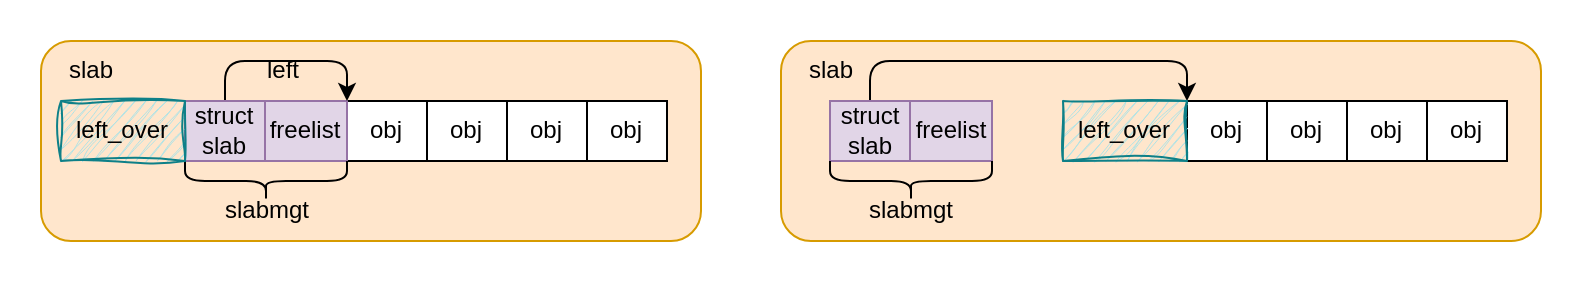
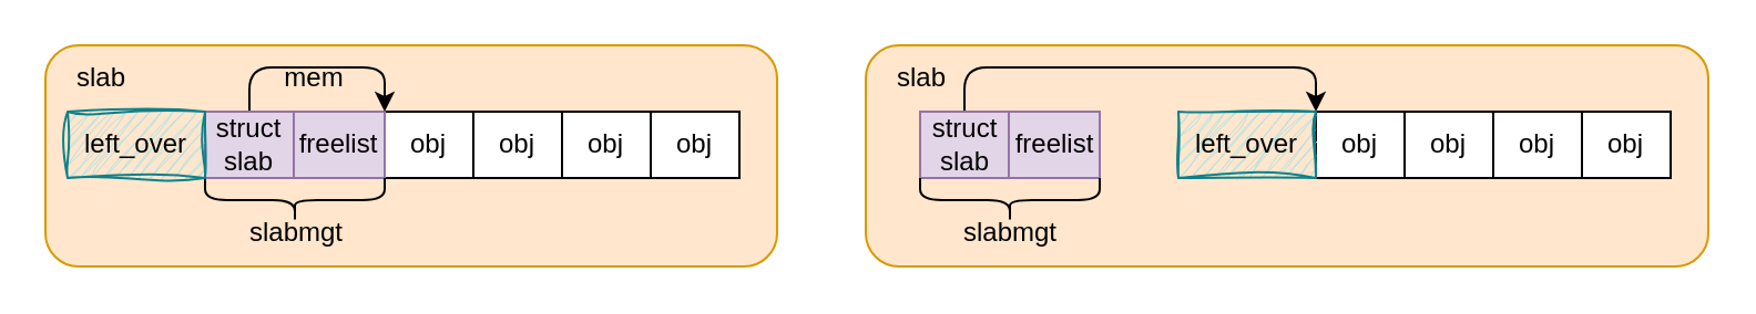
  <mxCell id="0" />
  <mxCell id="1" parent="0" />
  <mxCell id="2" value="" style="rounded=1;whiteSpace=wrap;html=1;fillColor=#ffe6cc;strokeColor=#d79b00;movable=1;resizable=1;rotatable=1;deletable=1;editable=1;locked=0;connectable=1;shadow=0;" vertex="1" parent="1"><mxGeometry x="390" y="20" width="380" height="100" as="geometry" /></mxCell>
  <mxCell id="3" value="" style="rounded=1;whiteSpace=wrap;html=1;fillColor=#ffe6cc;strokeColor=#d79b00;movable=1;resizable=1;rotatable=1;deletable=1;editable=1;locked=0;connectable=1;shadow=0;" vertex="1" parent="1"><mxGeometry x="20" y="20" width="330" height="100" as="geometry" /></mxCell>
  <mxCell id="4" value="obj" style="rounded=0;whiteSpace=wrap;html=1;shadow=0;" vertex="1" parent="1"><mxGeometry x="173" y="50" width="40" height="30" as="geometry" /></mxCell>
  <mxCell id="5" value="obj" style="rounded=0;whiteSpace=wrap;html=1;shadow=0;" vertex="1" parent="1"><mxGeometry x="213" y="50" width="40" height="30" as="geometry" /></mxCell>
  <mxCell id="6" value="obj" style="rounded=0;whiteSpace=wrap;html=1;shadow=0;" vertex="1" parent="1"><mxGeometry x="253" y="50" width="40" height="30" as="geometry" /></mxCell>
  <mxCell id="7" value="obj" style="rounded=0;whiteSpace=wrap;html=1;shadow=0;" vertex="1" parent="1"><mxGeometry x="293" y="50" width="40" height="30" as="geometry" /></mxCell>
  <mxCell id="8" value="slab" style="text;html=1;align=center;verticalAlign=middle;resizable=1;points=[];autosize=1;strokeColor=none;fillColor=none;movable=1;rotatable=1;deletable=1;editable=1;locked=0;connectable=1;shadow=0;" vertex="1" parent="1"><mxGeometry x="20" y="20" width="50" height="30" as="geometry" /></mxCell>
  <mxCell id="9" value="freelist" style="rounded=0;whiteSpace=wrap;html=1;fillColor=#e1d5e7;strokeColor=#9673a6;shadow=0;" vertex="1" parent="1"><mxGeometry x="132" y="50" width="41" height="30" as="geometry" /></mxCell>
  <mxCell id="10" style="edgeStyle=orthogonalEdgeStyle;rounded=1;orthogonalLoop=1;jettySize=auto;html=1;exitX=0.5;exitY=0;exitDx=0;exitDy=0;entryX=1;entryY=0;entryDx=0;entryDy=0;" edge="1" parent="1" source="11" target="9"><mxGeometry relative="1" as="geometry" /></mxCell>
  <mxCell id="11" value="struct slab" style="rounded=0;whiteSpace=wrap;html=1;fillColor=#e1d5e7;strokeColor=#9673a6;shadow=0;" vertex="1" parent="1"><mxGeometry x="92" y="50" width="40" height="30" as="geometry" /></mxCell>
  <mxCell id="12" value="" style="shape=curlyBracket;whiteSpace=wrap;html=1;rounded=1;labelPosition=left;verticalLabelPosition=middle;align=right;verticalAlign=middle;direction=south;rotation=-180;" vertex="1" parent="1"><mxGeometry x="92" y="80" width="81" height="20" as="geometry" /></mxCell>
  <mxCell id="13" value="slabmgt" style="text;html=1;align=center;verticalAlign=middle;resizable=0;points=[];autosize=1;strokeColor=none;fillColor=none;" vertex="1" parent="1"><mxGeometry x="97.5" y="90" width="70" height="30" as="geometry" /></mxCell>
- <mxCell id="14" value="left" style="text;html=1;align=center;verticalAlign=middle;resizable=0;points=[];autosize=1;strokeColor=none;fillColor=none;" vertex="1" parent="1"><mxGeometry x="115.5" y="20" width="50" height="30" as="geometry" /></mxCell>
+ <mxCell id="14" value="mem" style="text;html=1;align=center;verticalAlign=middle;resizable=0;points=[];autosize=1;strokeColor=none;fillColor=none;" vertex="1" parent="1"><mxGeometry x="115.5" y="20" width="50" height="30" as="geometry" /></mxCell>
  <mxCell id="15" value="left_over" style="rounded=0;whiteSpace=wrap;html=1;shadow=0;fillStyle=auto;fillColor=#b0e3e6;strokeColor=#0e8088;glass=0;sketch=1;curveFitting=1;jiggle=2;" vertex="1" parent="1"><mxGeometry x="30" y="50" width="62" height="30" as="geometry" /></mxCell>
  <mxCell id="16" value="obj" style="rounded=0;whiteSpace=wrap;html=1;shadow=0;movable=1;resizable=1;rotatable=1;deletable=1;editable=1;locked=0;connectable=1;" vertex="1" parent="1"><mxGeometry x="593" y="50" width="40" height="30" as="geometry" /></mxCell>
  <mxCell id="17" value="obj" style="rounded=0;whiteSpace=wrap;html=1;shadow=0;movable=1;resizable=1;rotatable=1;deletable=1;editable=1;locked=0;connectable=1;" vertex="1" parent="1"><mxGeometry x="633" y="50" width="40" height="30" as="geometry" /></mxCell>
  <mxCell id="18" value="obj" style="rounded=0;whiteSpace=wrap;html=1;shadow=0;movable=1;resizable=1;rotatable=1;deletable=1;editable=1;locked=0;connectable=1;" vertex="1" parent="1"><mxGeometry x="673" y="50" width="40" height="30" as="geometry" /></mxCell>
  <mxCell id="19" value="obj" style="rounded=0;whiteSpace=wrap;html=1;shadow=0;movable=1;resizable=1;rotatable=1;deletable=1;editable=1;locked=0;connectable=1;" vertex="1" parent="1"><mxGeometry x="713" y="50" width="40" height="30" as="geometry" /></mxCell>
  <mxCell id="20" value="slab" style="text;html=1;align=center;verticalAlign=middle;resizable=1;points=[];autosize=1;strokeColor=none;fillColor=none;movable=1;rotatable=1;deletable=1;editable=1;locked=0;connectable=1;shadow=0;" vertex="1" parent="1"><mxGeometry x="390" y="20" width="50" height="30" as="geometry" /></mxCell>
  <mxCell id="21" value="freelist" style="rounded=0;whiteSpace=wrap;html=1;fillColor=#e1d5e7;strokeColor=#9673a6;shadow=0;movable=1;resizable=1;rotatable=1;deletable=1;editable=1;locked=0;connectable=1;" vertex="1" parent="1"><mxGeometry x="454.5" y="50" width="41" height="30" as="geometry" /></mxCell>
  <mxCell id="22" style="edgeStyle=orthogonalEdgeStyle;rounded=1;orthogonalLoop=1;jettySize=auto;html=1;exitX=0.5;exitY=0;exitDx=0;exitDy=0;entryX=0;entryY=0;entryDx=0;entryDy=0;movable=1;resizable=1;rotatable=1;deletable=1;editable=1;locked=0;connectable=1;" edge="1" parent="1" source="23" target="16"><mxGeometry relative="1" as="geometry" /></mxCell>
  <mxCell id="23" value="struct slab" style="rounded=0;whiteSpace=wrap;html=1;fillColor=#e1d5e7;strokeColor=#9673a6;shadow=0;movable=1;resizable=1;rotatable=1;deletable=1;editable=1;locked=0;connectable=1;" vertex="1" parent="1"><mxGeometry x="414.5" y="50" width="40" height="30" as="geometry" /></mxCell>
  <mxCell id="24" value="" style="shape=curlyBracket;whiteSpace=wrap;html=1;rounded=1;labelPosition=left;verticalLabelPosition=middle;align=right;verticalAlign=middle;direction=south;rotation=-180;movable=1;resizable=1;rotatable=1;deletable=1;editable=1;locked=0;connectable=1;" vertex="1" parent="1"><mxGeometry x="414.5" y="80" width="81" height="20" as="geometry" /></mxCell>
  <mxCell id="25" value="slabmgt" style="text;html=1;align=center;verticalAlign=middle;resizable=1;points=[];autosize=1;strokeColor=none;fillColor=none;movable=1;rotatable=1;deletable=1;editable=1;locked=0;connectable=1;" vertex="1" parent="1"><mxGeometry x="420" y="90" width="70" height="30" as="geometry" /></mxCell>
  <mxCell id="26" value="left_over" style="rounded=0;whiteSpace=wrap;html=1;shadow=0;fillStyle=auto;fillColor=#b0e3e6;strokeColor=#0e8088;glass=0;sketch=1;curveFitting=1;jiggle=2;" vertex="1" parent="1"><mxGeometry x="531" y="50" width="62" height="30" as="geometry" /></mxCell>
